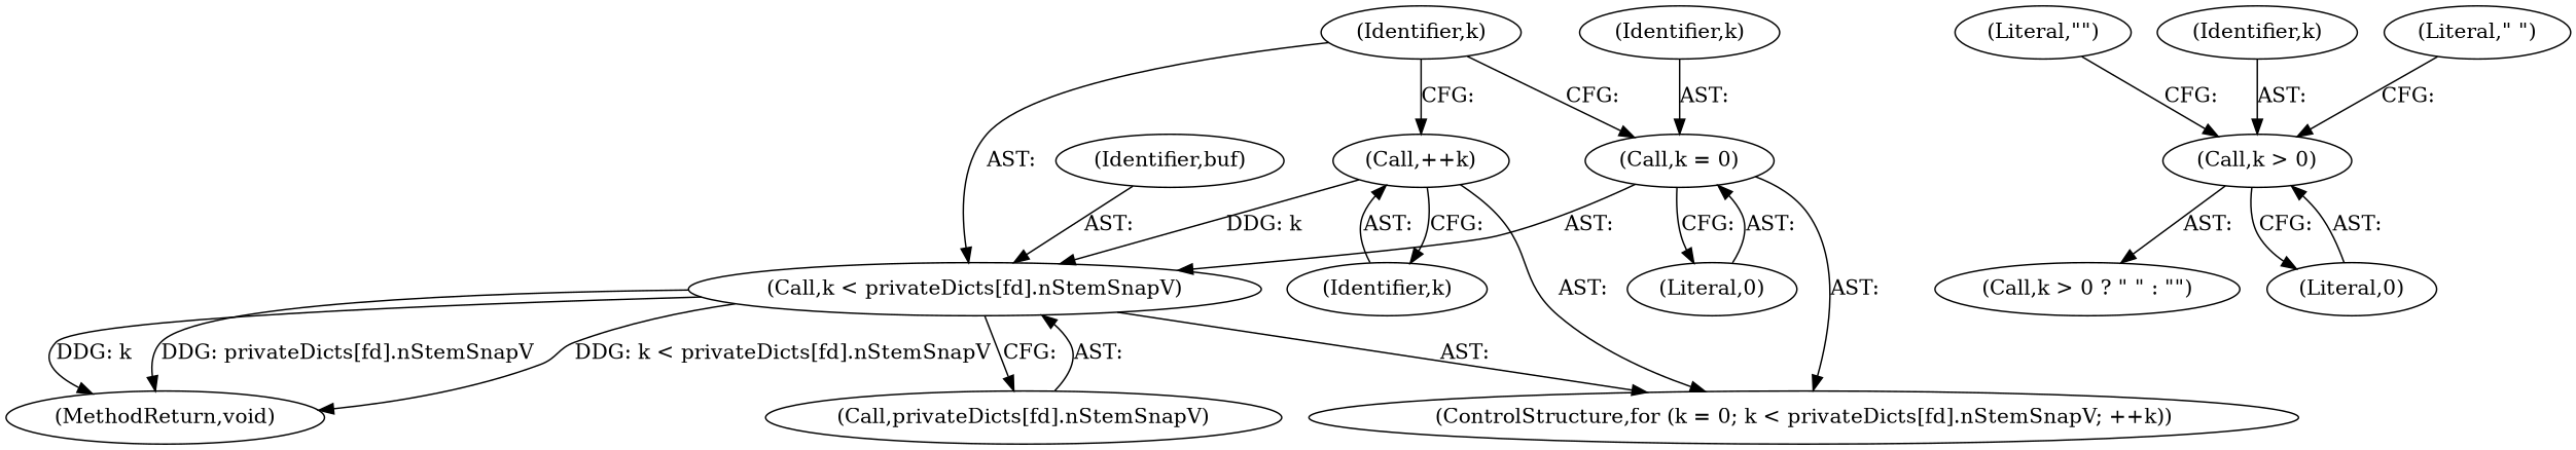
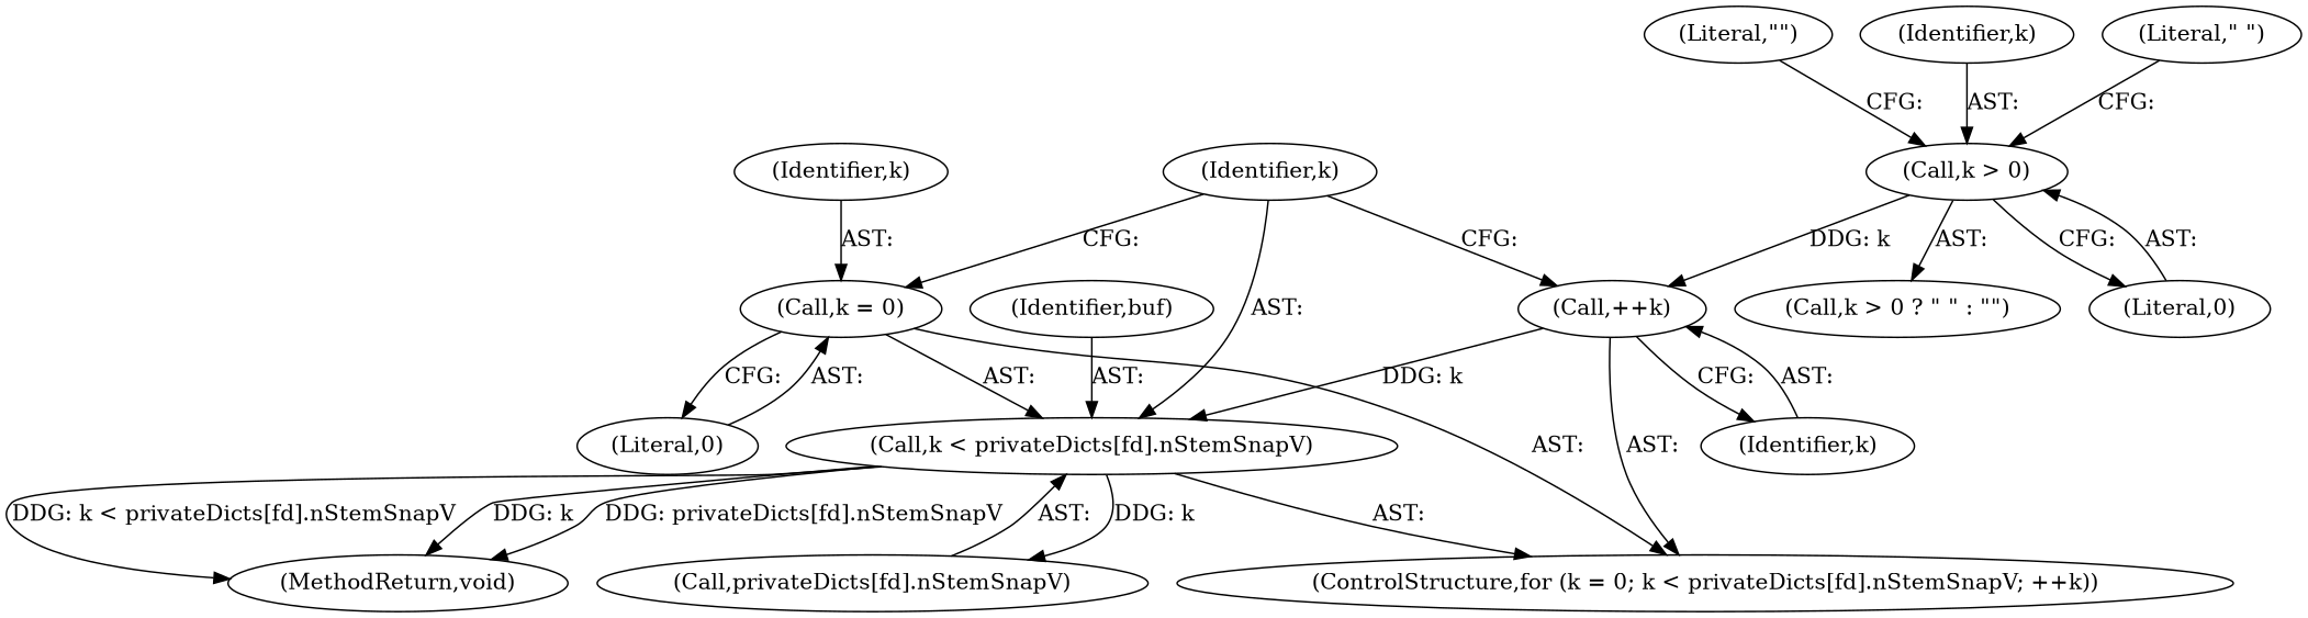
  digraph {
    n1 [label="(Call,k < privateDicts[fd].nStemSnapV)"]
    n2 [label="(Call,privateDicts[fd].nStemSnapV)"]
    n3 [label="(ControlStructure,for (k = 0; k < privateDicts[fd].nStemSnapV; ++k))"]
    n4 [label="(MethodReturn,void)"]
    n5 [label="(Call,k > 0)"]
    n6 [label="(Call,++k)"]
    n7 [label="(Call,k > 0 ? \" \" : \"\")"]
    n8 [label="(Literal,0)"]
    n9 [label="(Call,k = 0)"]
    n10 [label="(Literal,0)"]
    n11 [label="(Identifier,k)"]
    n12 [label="(Identifier,k)"]
    n13 [label="(Identifier,buf)"]
    n14 [label="(Literal,\"\")"]
    n15 [label="(Identifier,k)"]
    n16 [label="(Literal,\" \")"]
    n17 [label="(Identifier,k)"]
-   n1 -> n2 [label="CFG: "]
+   n1 -> n2 [label="DDG: k"]
    n1 -> n3 [label="AST: "]
    n1 -> n4 [label="DDG: k < privateDicts[fd].nStemSnapV"]
    n1 -> n4 [label="DDG: k"]
    n1 -> n4 [label="DDG: privateDicts[fd].nStemSnapV"]
    n2 -> n1 [label="AST: "]
+   n5 -> n6 [label="DDG: k"]
    n5 -> n7 [label="AST: "]
    n5 -> n8 [label="CFG: "]
    n6 -> n1 [label="DDG: k"]
    n6 -> n3 [label="AST: "]
    n6 -> n11 [label="CFG: "]
    n8 -> n5 [label="AST: "]
    n9 -> n1 [label="AST: "]
    n9 -> n3 [label="AST: "]
    n9 -> n10 [label="CFG: "]
    n10 -> n9 [label="AST: "]
    n11 -> n6 [label="AST: "]
    n12 -> n1 [label="AST: "]
    n12 -> n6 [label="CFG: "]
    n12 -> n9 [label="CFG: "]
    n13 -> n1 [label="AST: "]
    n14 -> n5 [label="CFG: "]
    n15 -> n5 [label="AST: "]
    n16 -> n5 [label="CFG: "]
    n17 -> n9 [label="AST: "]
  }
